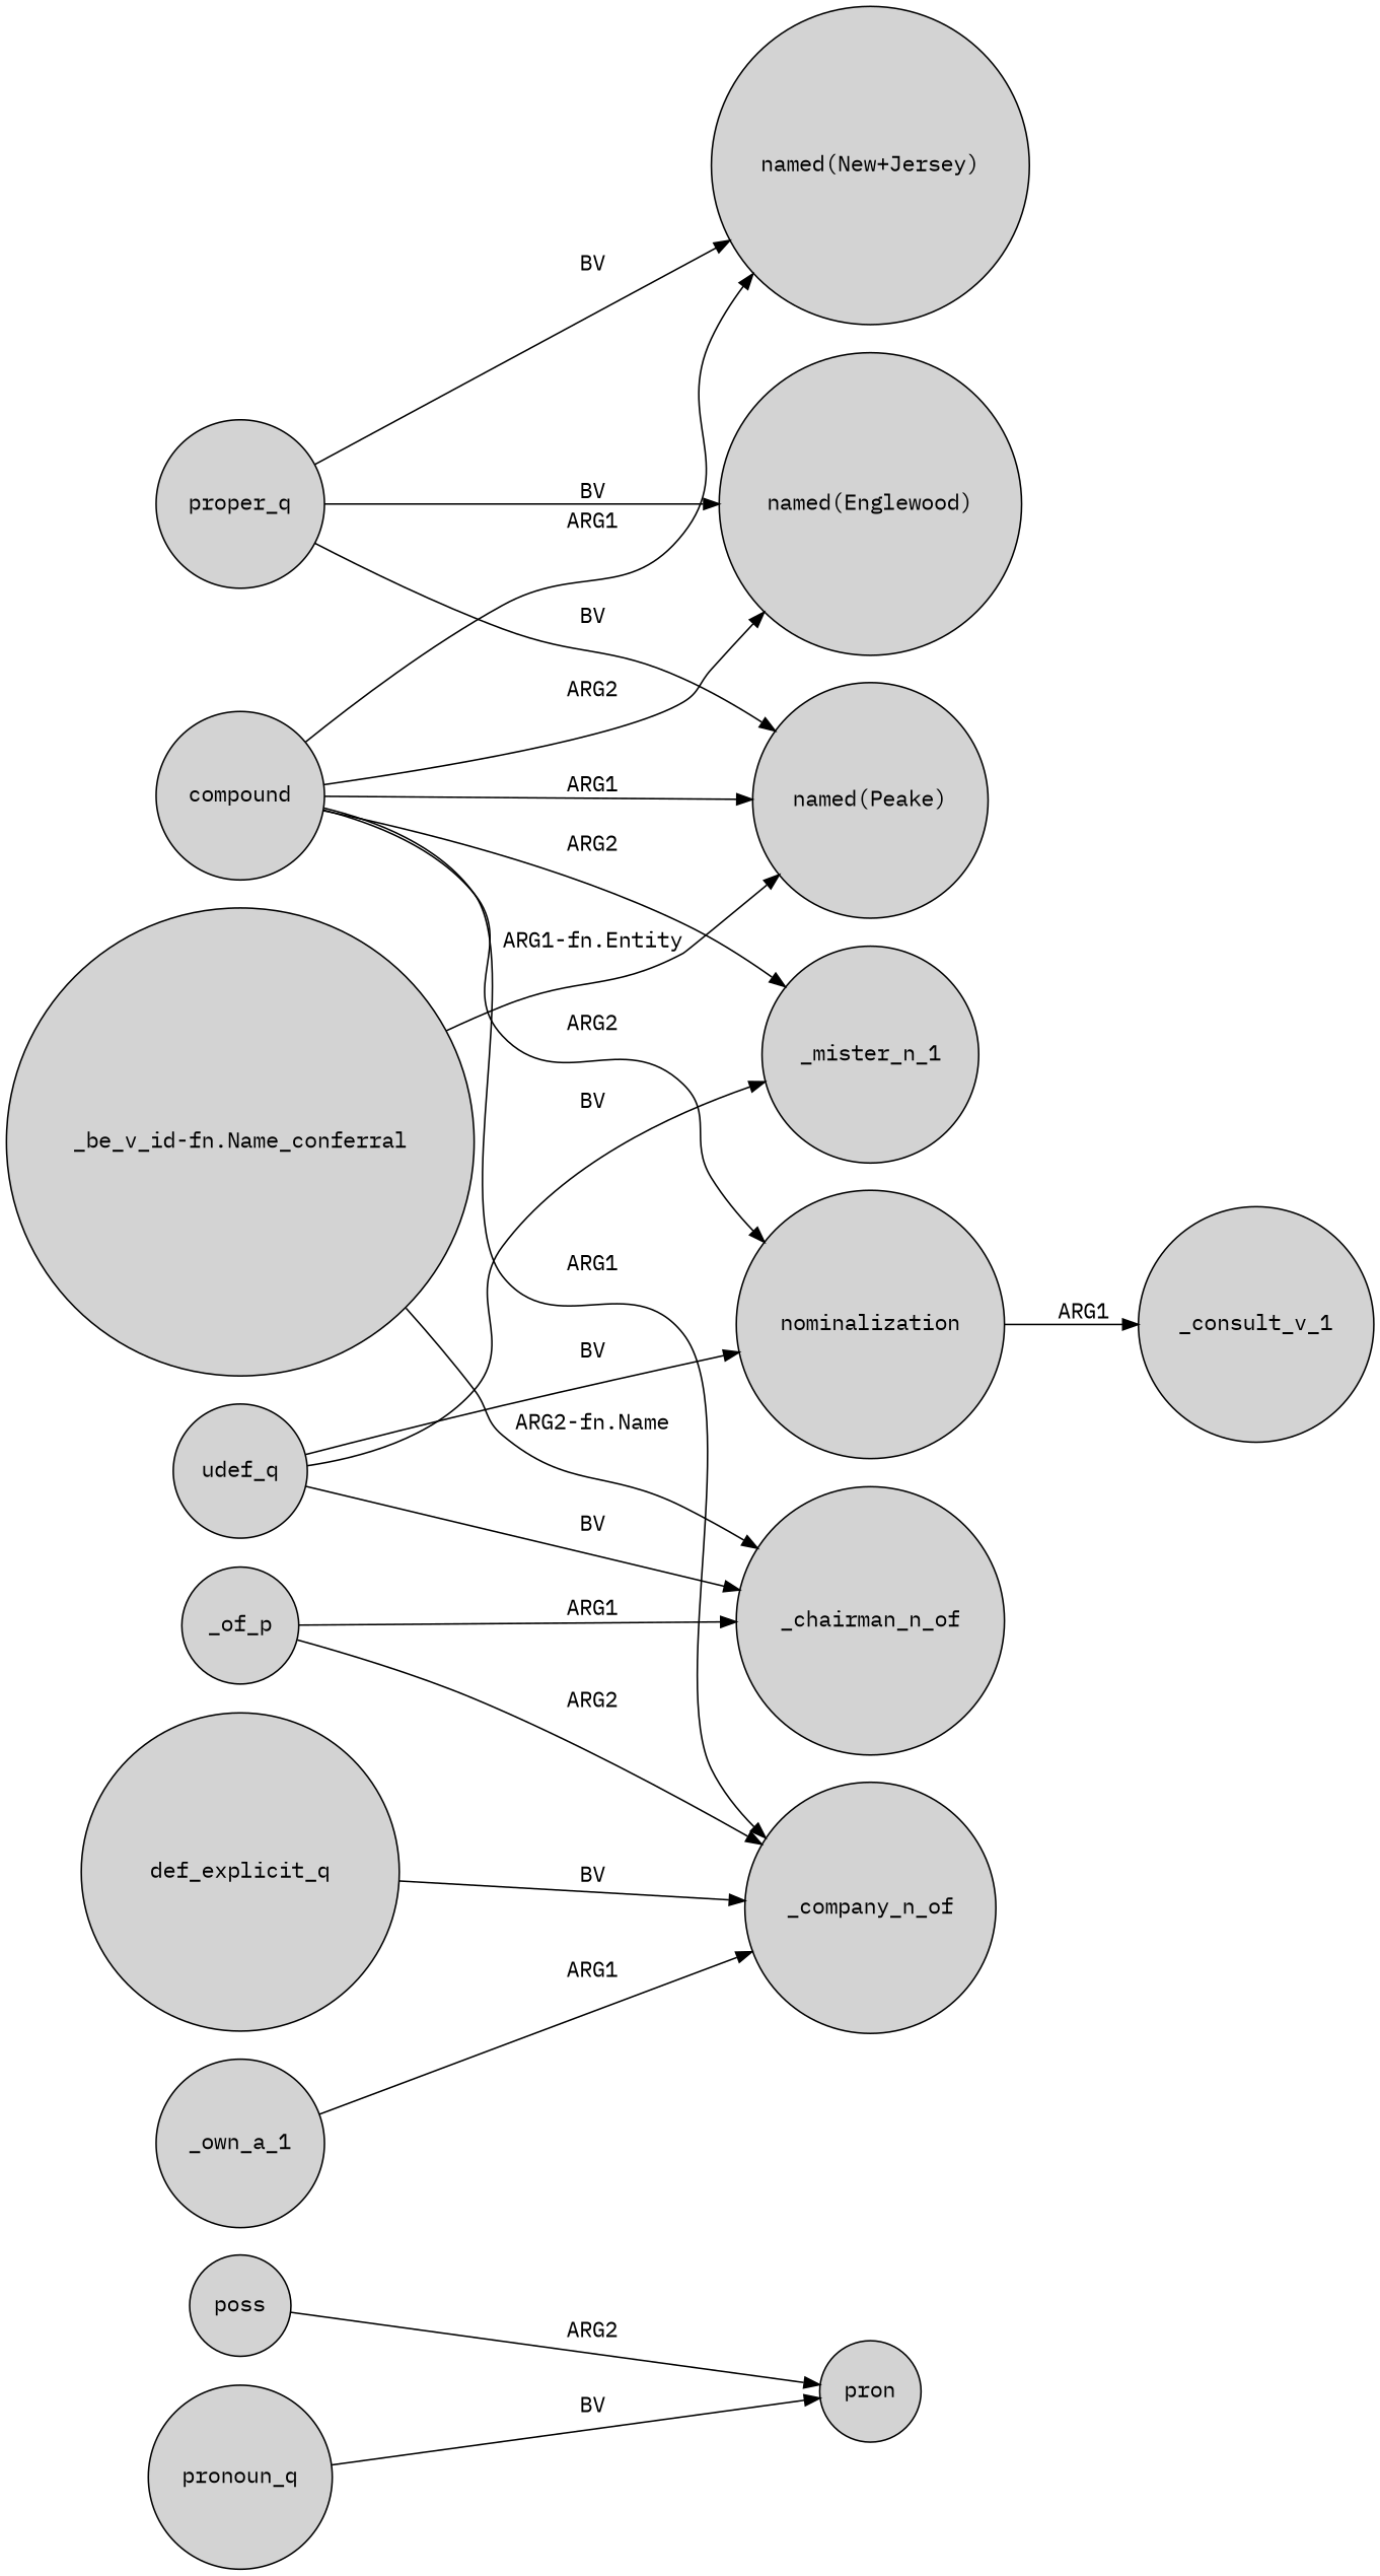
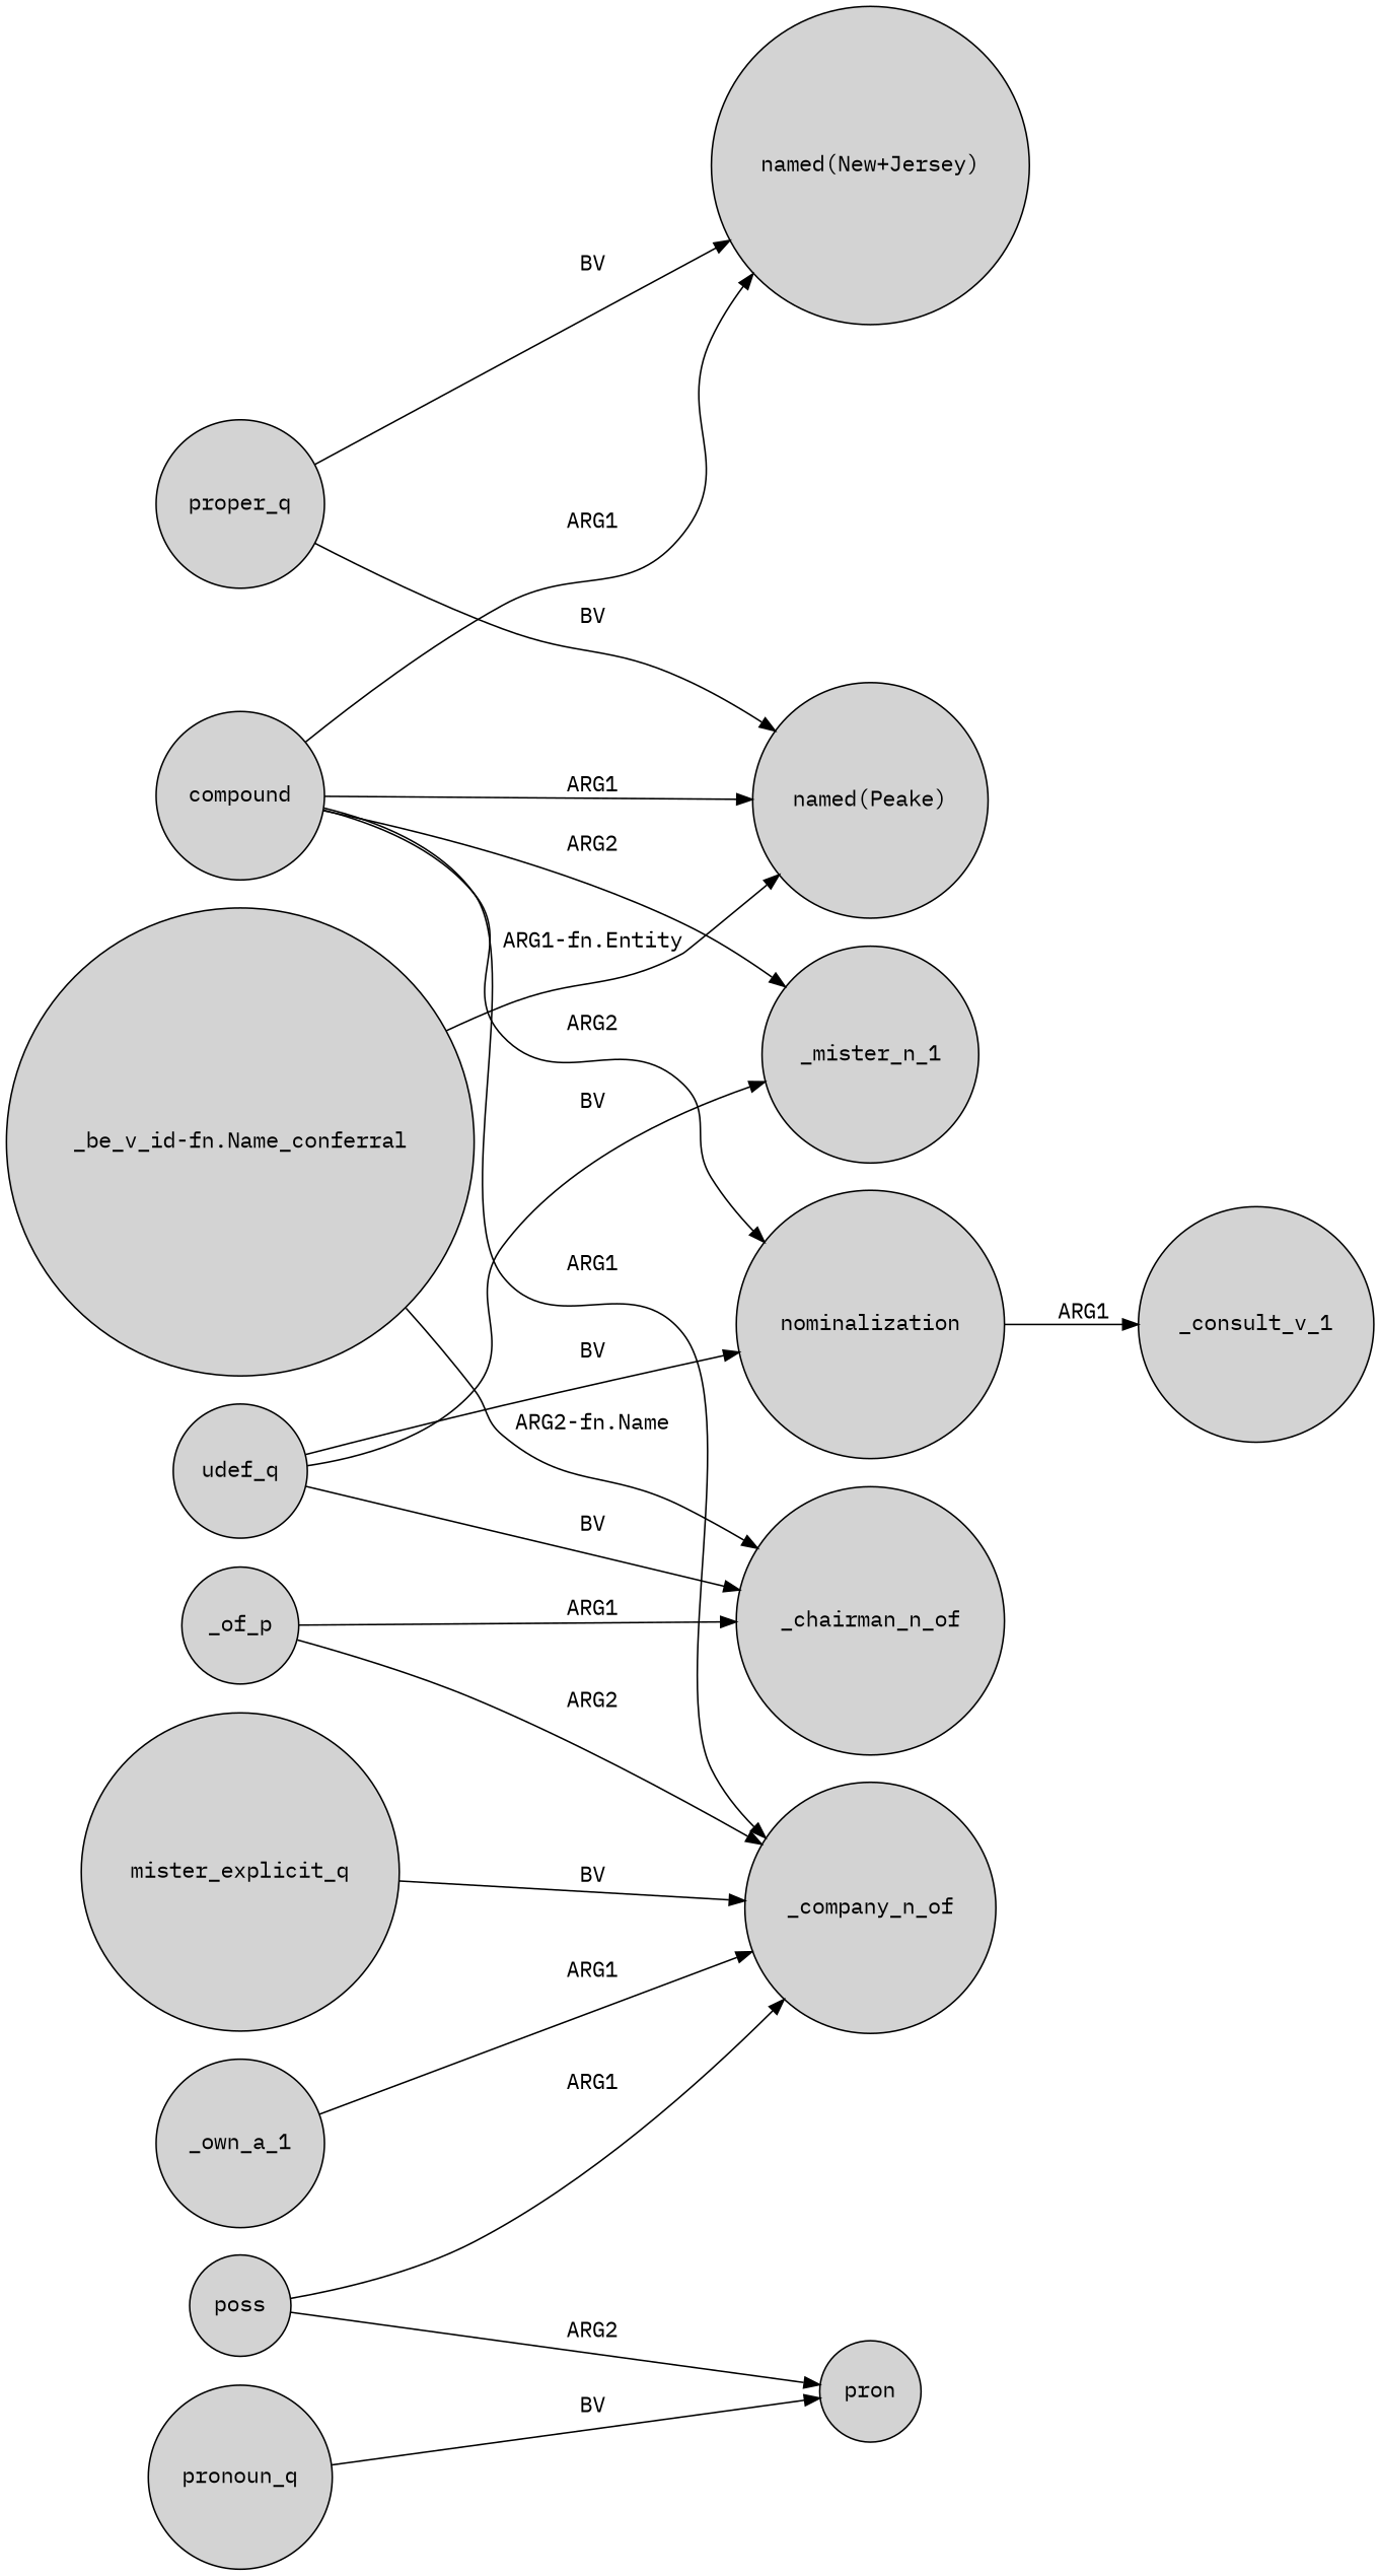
  digraph {
    fontname="IBM Plex Mono"
    rankdir=LR
    node [fontname="IBM Plex Mono" shape=circle style=filled]
    edge [fontname="IBM Plex Mono"]
    proper_q
    "named(New+Jersey)"
    "named(Peake)"
-   "named(Englewood)"
    compound
    _mister_n_1
    nominalization
    _company_n_of
    _consult_v_1
    udef_q
    _chairman_n_of
    "_be_v_id-fn.Name_conferral"
    _own_a_1
    pronoun_q
    pron
    poss
    _of_p
-   def_explicit_q
+   def_explicit_q [label=mister_explicit_q]
    proper_q -> "named(New+Jersey)" [label=BV]
    proper_q -> "named(Peake)" [label=BV]
-   proper_q -> "named(Englewood)" [label=BV]
    compound -> "named(New+Jersey)" [label=ARG1]
    compound -> "named(Peake)" [label=ARG1]
-   compound -> "named(Englewood)" [label=ARG2]
    compound -> _mister_n_1 [label=ARG2]
    compound -> nominalization [label=ARG2]
    compound -> _company_n_of [label=ARG1]
    nominalization -> _consult_v_1 [label=ARG1]
    udef_q -> _mister_n_1 [label=BV]
    udef_q -> nominalization [label=BV]
    udef_q -> _chairman_n_of [label=BV]
    "_be_v_id-fn.Name_conferral" -> "named(Peake)" [label="ARG1-fn.Entity"]
    "_be_v_id-fn.Name_conferral" -> _chairman_n_of [label="ARG2-fn.Name"]
    _own_a_1 -> _company_n_of [label=ARG1]
    pronoun_q -> pron [label=BV]
+   poss -> _company_n_of [label=ARG1]
    poss -> pron [label=ARG2]
    _of_p -> _company_n_of [label=ARG2]
    _of_p -> _chairman_n_of [label=ARG1]
    def_explicit_q -> _company_n_of [label=BV]
  }
